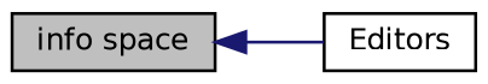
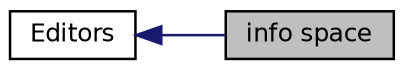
  digraph {
    rankdir=LR
    node [color=black fontname=Helvetica fontsize=10 shape=record style=filled]
    n1 [fillcolor=grey75 fontcolor=black height=0.2 label="info space" width=0.4]
    n2 [fillcolor=white height=0.2 label=Editors width=0.4]
-   n1 -> n2 [color=midnightblue dir=back fontname=Helvetica fontsize=10 labelfontname=Helvetica labelfontsize=10 shape=plaintext style=solid]
+   n2 -> n1 [color=midnightblue dir=back fontname=Helvetica fontsize=10 labelfontname=Helvetica labelfontsize=10 shape=plaintext style=solid]
  }
